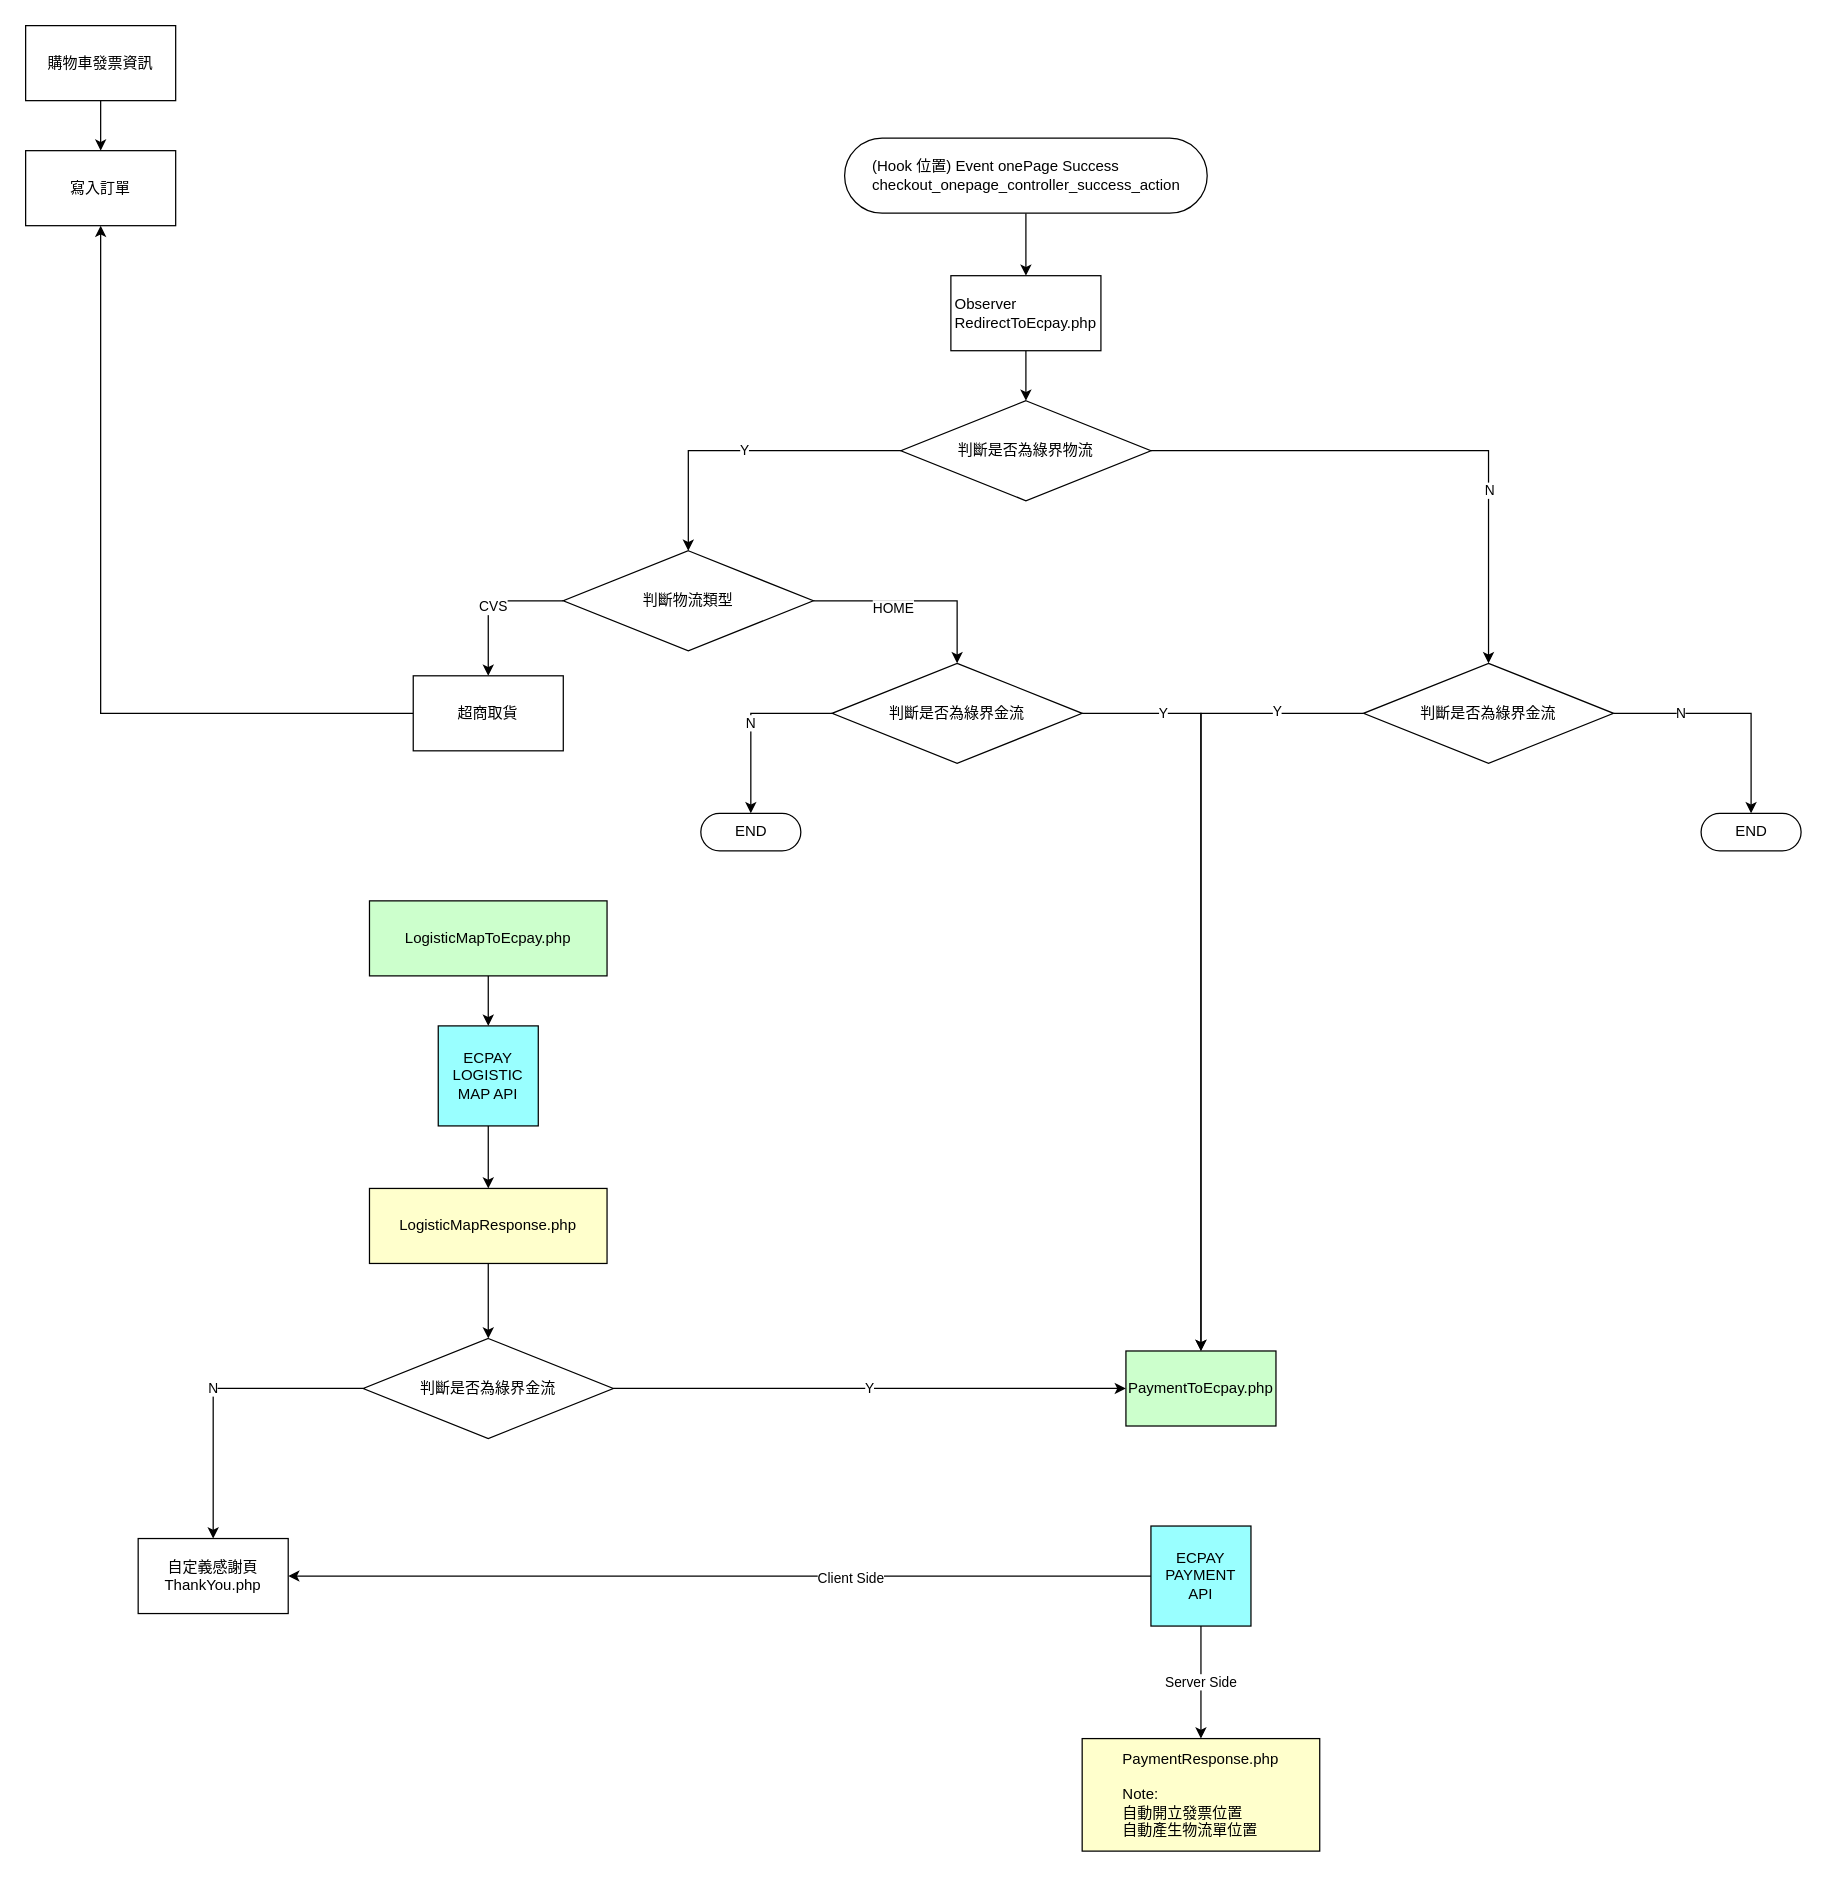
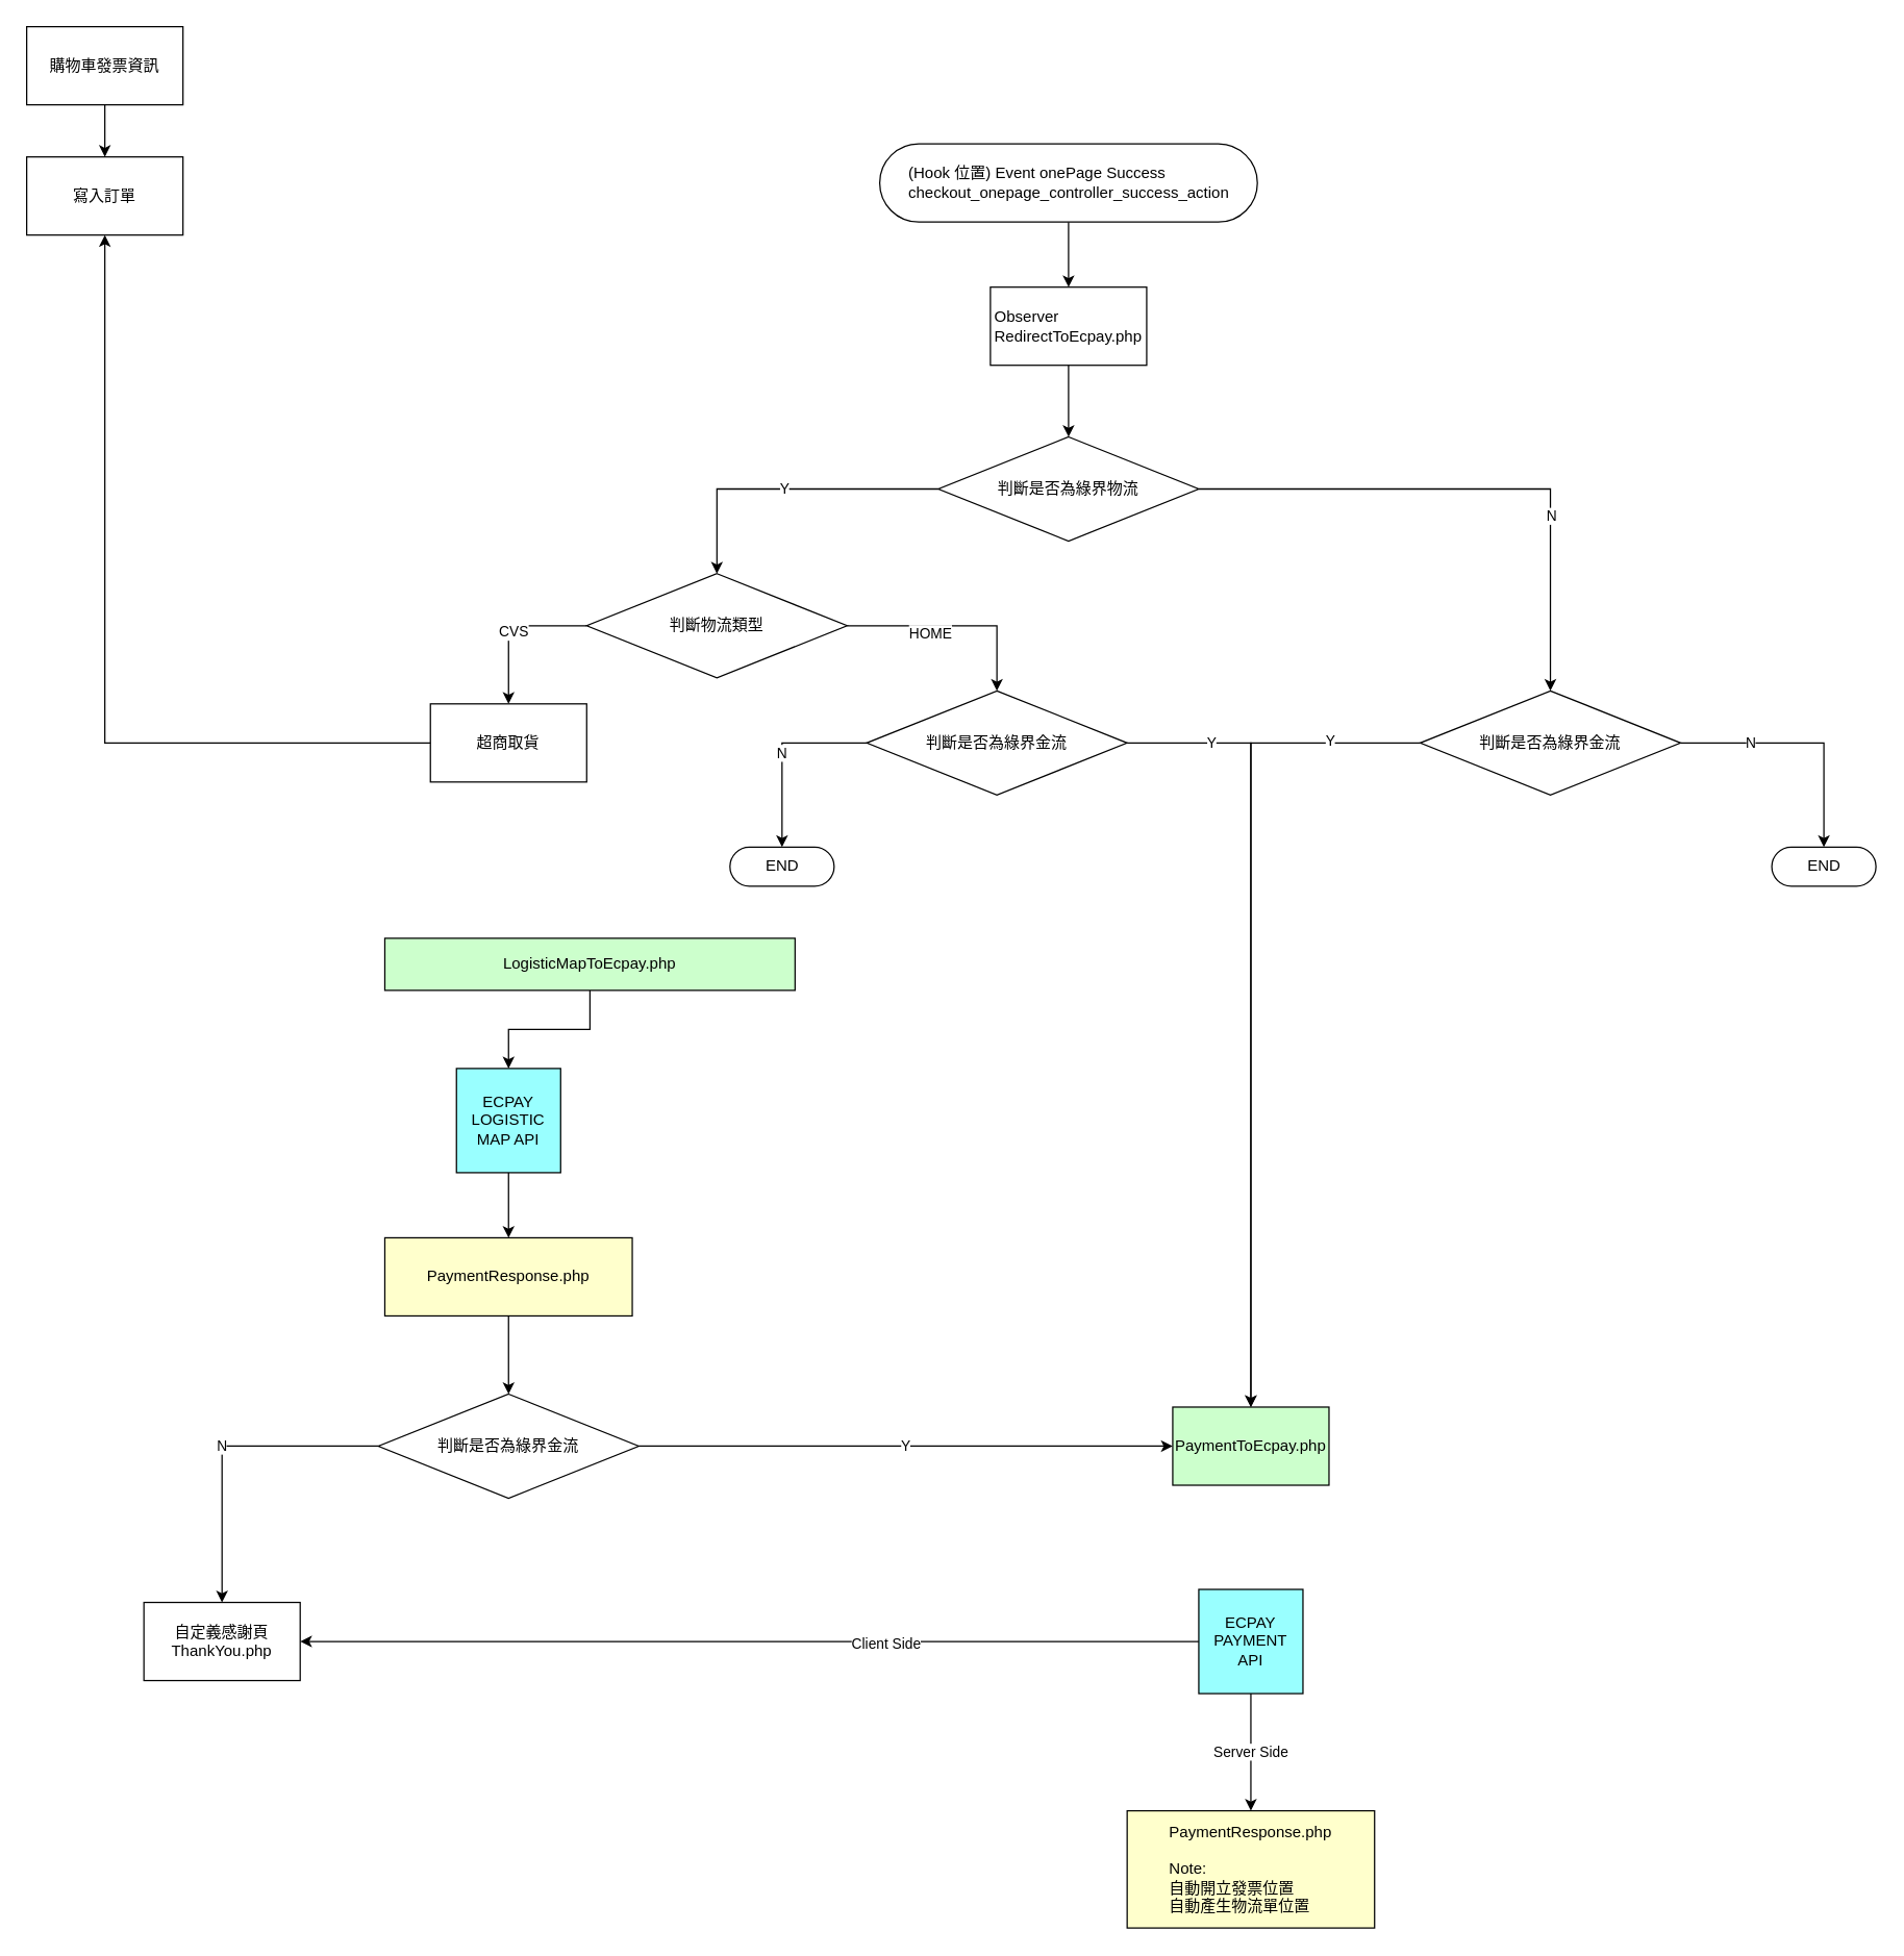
  <mxCell id="0" />
  <mxCell id="1" parent="0" />
  <mxCell id="2" value="" style="edgeStyle=orthogonalEdgeStyle;rounded=0;orthogonalLoop=1;jettySize=auto;html=1;" parent="1" source="3" target="7" edge="1"><mxGeometry relative="1" as="geometry" /></mxCell>
  <mxCell id="3" value="&lt;div style=&quot;text-align: left;&quot;&gt;&lt;span style=&quot;background-color: initial;&quot;&gt;Observer&lt;/span&gt;&lt;/div&gt;RedirectToEcpay.php" style="whiteSpace=wrap;html=1;rounded=0;" parent="1" vertex="1"><mxGeometry x="760" y="220" width="120" height="60" as="geometry" /></mxCell>
  <mxCell id="4" value="Y" style="edgeStyle=orthogonalEdgeStyle;rounded=0;orthogonalLoop=1;jettySize=auto;html=1;entryX=0.5;entryY=0;entryDx=0;entryDy=0;" parent="1" source="7" target="12" edge="1"><mxGeometry relative="1" as="geometry"><mxPoint x="570" y="410" as="targetPoint" /></mxGeometry></mxCell>
  <mxCell id="5" style="edgeStyle=orthogonalEdgeStyle;rounded=0;orthogonalLoop=1;jettySize=auto;html=1;exitX=1;exitY=0.5;exitDx=0;exitDy=0;" parent="1" source="7" target="22" edge="1"><mxGeometry relative="1" as="geometry" /></mxCell>
  <mxCell id="6" value="N" style="edgeLabel;html=1;align=center;verticalAlign=middle;resizable=0;points=[];" parent="5" vertex="1" connectable="0"><mxGeometry x="0.367" relative="1" as="geometry"><mxPoint as="offset" /></mxGeometry></mxCell>
- <mxCell id="7" value="判斷是否為綠界物流" style="rhombus;whiteSpace=wrap;html=1;" parent="1" vertex="1"><mxGeometry x="720" y="320" width="200" height="80" as="geometry" /></mxCell>
+ <mxCell id="7" value="判斷是否為綠界物流" style="rhombus;whiteSpace=wrap;html=1;" parent="1" vertex="1"><mxGeometry x="720" y="335" width="200" height="80" as="geometry" /></mxCell>
  <mxCell id="8" style="edgeStyle=orthogonalEdgeStyle;rounded=0;orthogonalLoop=1;jettySize=auto;html=1;exitX=0;exitY=0.5;exitDx=0;exitDy=0;" parent="1" source="12" target="14" edge="1"><mxGeometry relative="1" as="geometry" /></mxCell>
  <mxCell id="9" value="CVS" style="edgeLabel;html=1;align=center;verticalAlign=middle;resizable=0;points=[];" parent="8" vertex="1" connectable="0"><mxGeometry x="0.06" y="3" relative="1" as="geometry"><mxPoint as="offset" /></mxGeometry></mxCell>
  <mxCell id="10" value="" style="edgeStyle=orthogonalEdgeStyle;rounded=0;orthogonalLoop=1;jettySize=auto;html=1;exitX=1;exitY=0.5;exitDx=0;exitDy=0;" parent="1" source="12" target="17" edge="1"><mxGeometry relative="1" as="geometry"><mxPoint x="670" y="540" as="targetPoint" /></mxGeometry></mxCell>
  <mxCell id="11" value="HOME" style="edgeLabel;html=1;align=center;verticalAlign=middle;resizable=0;points=[];" parent="10" vertex="1" connectable="0"><mxGeometry x="-0.233" y="-5" relative="1" as="geometry"><mxPoint as="offset" /></mxGeometry></mxCell>
  <mxCell id="12" value="判斷物流類型" style="rhombus;whiteSpace=wrap;html=1;" parent="1" vertex="1"><mxGeometry x="450" y="440" width="200" height="80" as="geometry" /></mxCell>
  <mxCell id="13" value="" style="edgeStyle=orthogonalEdgeStyle;rounded=0;orthogonalLoop=1;jettySize=auto;html=1;" parent="1" source="14" target="43" edge="1"><mxGeometry relative="1" as="geometry" /></mxCell>
  <mxCell id="14" value="超商取貨" style="rounded=0;whiteSpace=wrap;html=1;" parent="1" vertex="1"><mxGeometry x="330" y="540" width="120" height="60" as="geometry" /></mxCell>
  <mxCell id="15" value="N" style="edgeStyle=orthogonalEdgeStyle;rounded=0;orthogonalLoop=1;jettySize=auto;html=1;exitX=0;exitY=0.5;exitDx=0;exitDy=0;" parent="1" source="17" target="24" edge="1"><mxGeometry relative="1" as="geometry" /></mxCell>
  <mxCell id="16" value="Y" style="edgeStyle=orthogonalEdgeStyle;rounded=0;orthogonalLoop=1;jettySize=auto;html=1;entryX=0.5;entryY=0;entryDx=0;entryDy=0;" parent="1" source="17" target="23" edge="1"><mxGeometry x="-0.785" relative="1" as="geometry"><mxPoint as="offset" /></mxGeometry></mxCell>
  <mxCell id="17" value="判斷是否為綠界金流" style="rhombus;whiteSpace=wrap;html=1;" parent="1" vertex="1"><mxGeometry x="665" y="530" width="200" height="80" as="geometry" /></mxCell>
  <mxCell id="18" style="edgeStyle=orthogonalEdgeStyle;rounded=0;orthogonalLoop=1;jettySize=auto;html=1;" parent="1" source="22" target="25" edge="1"><mxGeometry relative="1" as="geometry" /></mxCell>
  <mxCell id="19" value="N" style="edgeLabel;html=1;align=center;verticalAlign=middle;resizable=0;points=[];" parent="18" vertex="1" connectable="0"><mxGeometry x="-0.441" y="1" relative="1" as="geometry"><mxPoint as="offset" /></mxGeometry></mxCell>
  <mxCell id="20" style="edgeStyle=orthogonalEdgeStyle;rounded=0;orthogonalLoop=1;jettySize=auto;html=1;entryX=0.5;entryY=0;entryDx=0;entryDy=0;" parent="1" source="22" target="23" edge="1"><mxGeometry relative="1" as="geometry" /></mxCell>
  <mxCell id="21" value="Y" style="edgeLabel;html=1;align=center;verticalAlign=middle;resizable=0;points=[];" parent="20" vertex="1" connectable="0"><mxGeometry x="-0.782" y="-2" relative="1" as="geometry"><mxPoint as="offset" /></mxGeometry></mxCell>
  <mxCell id="22" value="判斷是否為綠界金流" style="rhombus;whiteSpace=wrap;html=1;" parent="1" vertex="1"><mxGeometry x="1090" y="530" width="200" height="80" as="geometry" /></mxCell>
  <mxCell id="23" value="PaymentToEcpay.php" style="rounded=0;whiteSpace=wrap;html=1;fillColor=#CCFFCC;" parent="1" vertex="1"><mxGeometry x="900" y="1080" width="120" height="60" as="geometry" /></mxCell>
  <mxCell id="24" value="END" style="html=1;dashed=0;whitespace=wrap;shape=mxgraph.dfd.start" parent="1" vertex="1"><mxGeometry x="560" y="650" width="80" height="30" as="geometry" /></mxCell>
  <mxCell id="25" value="END" style="html=1;dashed=0;whitespace=wrap;shape=mxgraph.dfd.start" parent="1" vertex="1"><mxGeometry x="1360" y="650" width="80" height="30" as="geometry" /></mxCell>
  <mxCell id="26" style="edgeStyle=orthogonalEdgeStyle;rounded=0;orthogonalLoop=1;jettySize=auto;html=1;entryX=0.5;entryY=0;entryDx=0;entryDy=0;" parent="1" source="27" target="29" edge="1"><mxGeometry relative="1" as="geometry" /></mxCell>
- <mxCell id="27" value="LogisticMapToEcpay.php" style="whiteSpace=wrap;html=1;rounded=0;fillColor=#CCFFCC;" parent="1" vertex="1"><mxGeometry x="295" y="720" width="190" height="60" as="geometry" /></mxCell>
+ <mxCell id="27" value="LogisticMapToEcpay.php" style="whiteSpace=wrap;html=1;rounded=0;fillColor=#CCFFCC;" parent="1" vertex="1"><mxGeometry x="295" y="720" width="315" height="40" as="geometry" /></mxCell>
  <mxCell id="28" value="" style="edgeStyle=orthogonalEdgeStyle;rounded=0;orthogonalLoop=1;jettySize=auto;html=1;" parent="1" source="29" target="31" edge="1"><mxGeometry relative="1" as="geometry" /></mxCell>
  <mxCell id="29" value="ECPAY&lt;br&gt;LOGISTIC&lt;br&gt;MAP API" style="whiteSpace=wrap;html=1;aspect=fixed;fillColor=#99FFFF;" parent="1" vertex="1"><mxGeometry x="350" y="820" width="80" height="80" as="geometry" /></mxCell>
  <mxCell id="30" style="edgeStyle=orthogonalEdgeStyle;rounded=0;orthogonalLoop=1;jettySize=auto;html=1;entryX=0.5;entryY=0;entryDx=0;entryDy=0;" parent="1" source="31" target="34" edge="1"><mxGeometry relative="1" as="geometry" /></mxCell>
- <mxCell id="31" value="LogisticMapResponse.php" style="whiteSpace=wrap;html=1;rounded=0;fillColor=#FFFFCC;" parent="1" vertex="1"><mxGeometry x="295" y="950" width="190" height="60" as="geometry" /></mxCell>
+ <mxCell id="31" value="PaymentResponse.php" style="whiteSpace=wrap;html=1;rounded=0;fillColor=#FFFFCC;" parent="1" vertex="1"><mxGeometry x="295" y="950" width="190" height="60" as="geometry" /></mxCell>
  <mxCell id="32" value="Y" style="edgeStyle=orthogonalEdgeStyle;rounded=0;orthogonalLoop=1;jettySize=auto;html=1;" parent="1" source="34" target="23" edge="1"><mxGeometry relative="1" as="geometry"><mxPoint x="600" y="1110" as="targetPoint" /></mxGeometry></mxCell>
  <mxCell id="33" value="N" style="edgeStyle=orthogonalEdgeStyle;rounded=0;orthogonalLoop=1;jettySize=auto;html=1;" parent="1" source="34" target="35" edge="1"><mxGeometry relative="1" as="geometry"><mxPoint x="210" y="1110" as="targetPoint" /></mxGeometry></mxCell>
  <mxCell id="34" value="判斷是否為綠界金流" style="rhombus;whiteSpace=wrap;html=1;" parent="1" vertex="1"><mxGeometry x="290" y="1070" width="200" height="80" as="geometry" /></mxCell>
  <mxCell id="35" value="自定義感謝頁&lt;br&gt;ThankYou.php" style="rounded=0;whiteSpace=wrap;html=1;" parent="1" vertex="1"><mxGeometry x="110" y="1230" width="120" height="60" as="geometry" /></mxCell>
  <mxCell id="36" value="Server Side" style="edgeStyle=orthogonalEdgeStyle;rounded=0;orthogonalLoop=1;jettySize=auto;html=1;" parent="1" source="39" target="40" edge="1"><mxGeometry relative="1" as="geometry" /></mxCell>
  <mxCell id="37" style="edgeStyle=orthogonalEdgeStyle;rounded=0;orthogonalLoop=1;jettySize=auto;html=1;entryX=1;entryY=0.5;entryDx=0;entryDy=0;" parent="1" source="39" target="35" edge="1"><mxGeometry relative="1" as="geometry" /></mxCell>
  <mxCell id="38" value="Client Side" style="edgeLabel;html=1;align=center;verticalAlign=middle;resizable=0;points=[];" parent="37" vertex="1" connectable="0"><mxGeometry x="-0.301" y="1" relative="1" as="geometry"><mxPoint as="offset" /></mxGeometry></mxCell>
  <mxCell id="39" value="ECPAY&lt;br&gt;PAYMENT&lt;br&gt;API" style="whiteSpace=wrap;html=1;aspect=fixed;fillColor=#99FFFF;" parent="1" vertex="1"><mxGeometry x="920" y="1220" width="80" height="80" as="geometry" /></mxCell>
  <mxCell id="40" value="PaymentResponse.php&lt;br&gt;&lt;br&gt;&lt;div style=&quot;text-align: left;&quot;&gt;Note:&lt;/div&gt;&lt;div style=&quot;text-align: left;&quot;&gt;自動開立發票位置&lt;/div&gt;&lt;div style=&quot;text-align: left;&quot;&gt;自動產生物流單位置&lt;/div&gt;" style="whiteSpace=wrap;html=1;rounded=0;fillColor=#FFFFCC;" parent="1" vertex="1"><mxGeometry x="865" y="1390" width="190" height="90" as="geometry" /></mxCell>
  <mxCell id="41" style="edgeStyle=orthogonalEdgeStyle;rounded=0;orthogonalLoop=1;jettySize=auto;html=1;" parent="1" source="42" target="3" edge="1"><mxGeometry relative="1" as="geometry" /></mxCell>
  <mxCell id="42" value="&lt;div style=&quot;text-align: left;&quot;&gt;(Hook 位置) Event onePage Success&lt;/div&gt;&lt;span style=&quot;&quot;&gt;checkout_onepage_controller_success_action&lt;/span&gt;" style="html=1;dashed=0;whitespace=wrap;shape=mxgraph.dfd.start" parent="1" vertex="1"><mxGeometry x="675" y="110" width="290" height="60" as="geometry" /></mxCell>
  <mxCell id="43" value="寫入訂單" style="rounded=0;whiteSpace=wrap;html=1;" parent="1" vertex="1"><mxGeometry x="20" y="120" width="120" height="60" as="geometry" /></mxCell>
  <mxCell id="44" value="" style="edgeStyle=orthogonalEdgeStyle;rounded=0;orthogonalLoop=1;jettySize=auto;html=1;" parent="1" source="45" target="43" edge="1"><mxGeometry relative="1" as="geometry" /></mxCell>
  <mxCell id="45" value="購物車發票資訊" style="rounded=0;whiteSpace=wrap;html=1;" parent="1" vertex="1"><mxGeometry x="20" y="20" width="120" height="60" as="geometry" /></mxCell>
